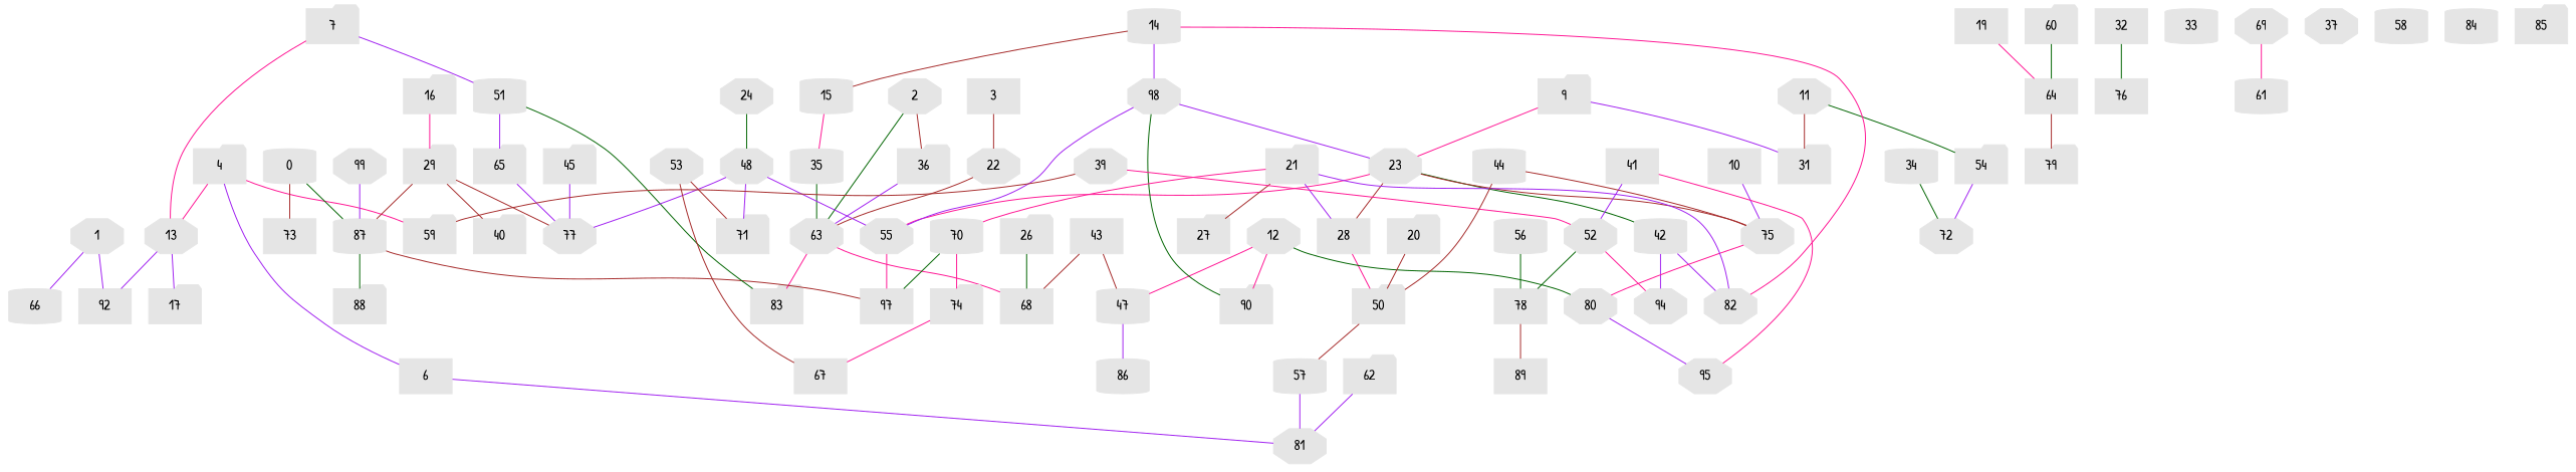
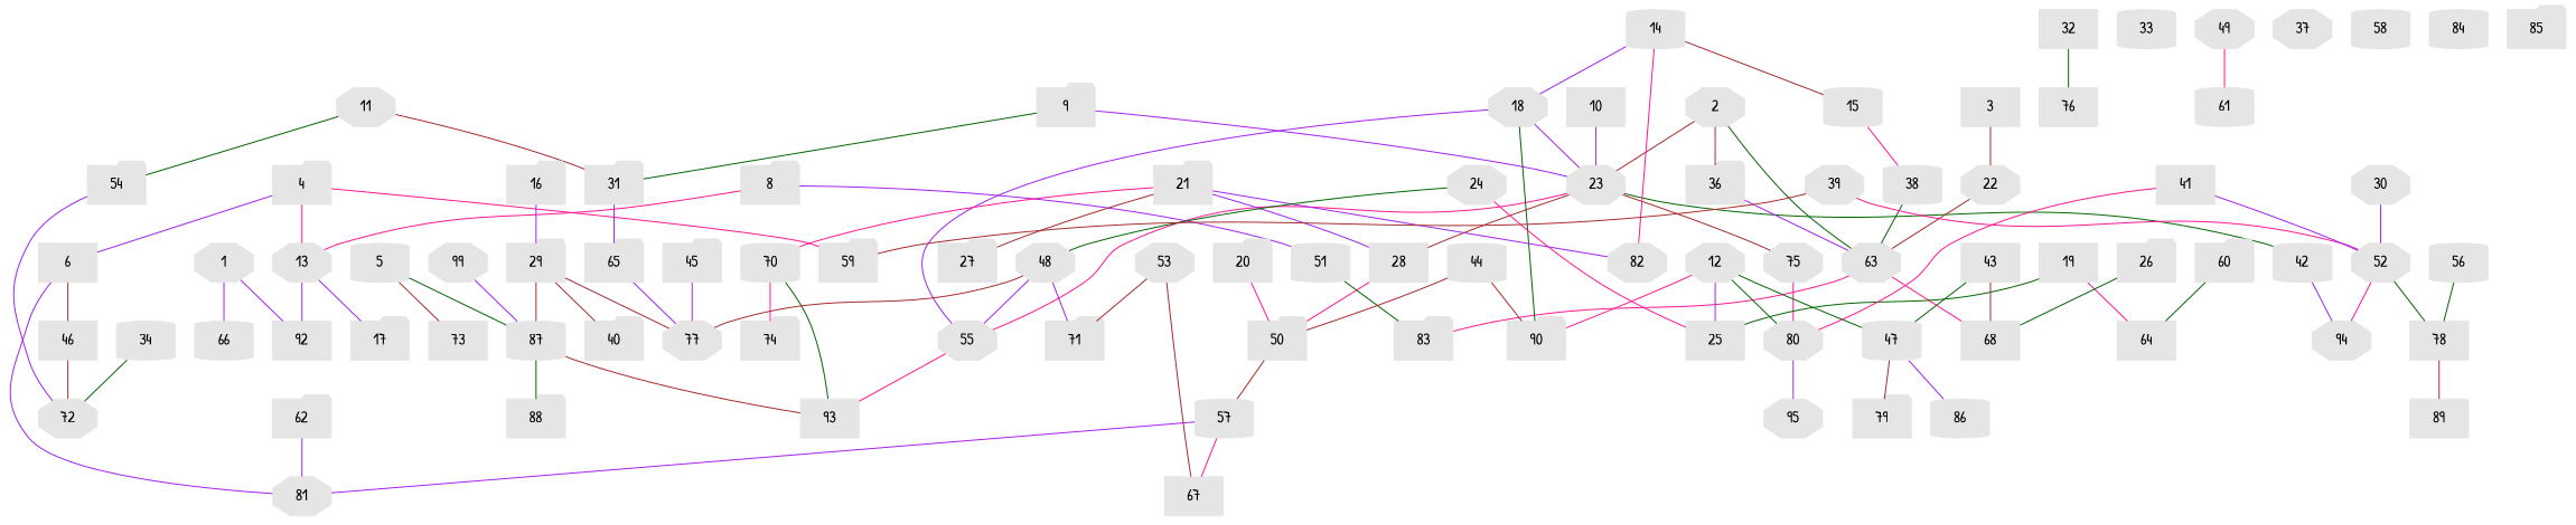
  graph {
    fontname="Patrick Hand"
    node [color=gray90 fontname="Patrick Hand" shape=octagon style=filled]
    edge [color=purple fontname="Patrick Hand"]
    66 [shape=cylinder]
    1
    92 [shape=box]
    2
    23
    36 [shape=folder]
    63
    55
    28 [shape=box]
    42 [shape=cylinder]
    75
    3 [shape=box]
    22
    4 [shape=folder]
    6 [shape=box]
    13
    59 [shape=folder]
+   46 [shape=box]
    81
    17 [shape=folder]
-   5 [shape=cylinder label=0]
+   5 [shape=cylinder]
    73 [shape=box]
    87 [shape=cylinder]
-   93 [shape=box label=97]
+   93 [shape=box]
    88 [shape=folder]
-   7 [shape=folder]
+   7 [shape=folder label=8]
    51 [shape=cylinder]
    72
    83 [shape=folder]
    65 [shape=folder]
-   38 [shape=cylinder label=35]
+   38 [shape=cylinder]
    74 [shape=folder]
    9 [shape=folder]
    31 [shape=folder]
    10 [shape=box]
    11
    54 [shape=folder]
    45 [shape=folder]
    77
+   25 [shape=box]
    12
    47 [shape=cylinder]
    80
    90 [shape=folder]
    79 [shape=folder]
    86 [shape=cylinder]
    n47 [label=95]
    14 [shape=cylinder]
    15 [shape=cylinder]
-   18 [label=98]
+   18
    82
    16 [shape=folder]
    29 [shape=folder]
    40 [shape=folder]
    71 [shape=folder]
    68 [shape=box]
    19 [shape=box]
    64 [shape=box]
    20 [shape=folder]
    50 [shape=folder]
    57 [shape=cylinder]
    21 [shape=folder]
    27 [shape=folder]
    70 [shape=cylinder]
    94
    24
    48
    26 [shape=folder]
    43 [shape=box]
+   30
    52
    78 [shape=box]
    32 [shape=box]
    76 [shape=box]
    33 [shape=cylinder]
    34 [shape=cylinder]
    61 [shape=cylinder]
    37
    39
    41 [shape=box]
    44 [shape=cylinder]
-   49 [label=69]
+   49
    67 [shape=box]
    89 [shape=box]
    53
    56 [shape=cylinder]
    58 [shape=cylinder]
    60 [shape=folder]
    62 [shape=folder]
    n90 [label=99]
    84 [shape=cylinder]
    85 [shape=folder]
    1 -- 66
    1 -- 92
+   2 -- 23 [color=brown]
    2 -- 36 [color=brown]
    2 -- 63 [color=darkgreen]
    23 -- 55 [color=deeppink]
    23 -- 28 [color=brown]
    23 -- 42 [color=darkgreen]
    23 -- 75 [color=brown]
    36 -- 63
    63 -- 83 [color=deeppink]
    63 -- 68 [color=deeppink]
    55 -- 93 [color=deeppink]
    28 -- 50 [color=deeppink]
-   42 -- 82
    42 -- 94
    75 -- 80 [color=deeppink]
    3 -- 22 [color=brown]
    22 -- 63 [color=brown]
    4 -- 6
    4 -- 13 [color=deeppink]
    4 -- 59 [color=deeppink]
+   6 -- 46 [color=brown]
    6 -- 81
    13 -- 92
    13 -- 17
+   46 -- 72 [color=brown]
    5 -- 73 [color=brown]
    5 -- 87 [color=darkgreen]
    87 -- 93 [color=brown]
    87 -- 88 [color=darkgreen]
    7 -- 13 [color=deeppink]
    7 -- 51
    51 -- 83 [color=darkgreen]
-   51 -- 65
+   31 -- 65
    65 -- 77
    38 -- 63 [color=darkgreen]
-   9 -- 23 [color=deeppink]
-   9 -- 31
-   10 -- 75
+   9 -- 23
+   9 -- 31 [color=darkgreen]
+   10 -- 23
    11 -- 31 [color=brown]
    11 -- 54 [color=darkgreen]
    54 -- 72
    45 -- 77
-   12 -- 47 [color=deeppink]
+   12 -- 25
+   12 -- 47 [color=darkgreen]
    12 -- 80 [color=darkgreen]
    12 -- 90 [color=deeppink]
-   64 -- 79 [color=brown]
+   47 -- 79 [color=brown]
    47 -- 86
    80 -- n47
    14 -- 15 [color=brown]
    14 -- 18
    14 -- 82 [color=deeppink]
    15 -- 38 [color=deeppink]
    18 -- 23
    18 -- 55
    18 -- 90 [color=darkgreen]
-   16 -- 29 [color=deeppink]
+   16 -- 29
    29 -- 87 [color=brown]
    29 -- 77 [color=brown]
    29 -- 40 [color=brown]
+   19 -- 25 [color=darkgreen]
    19 -- 64 [color=deeppink]
-   20 -- 50 [color=brown]
+   20 -- 50 [color=deeppink]
    50 -- 57 [color=brown]
    57 -- 81
-   74 -- 67 [color=deeppink]
+   57 -- 67 [color=deeppink]
    21 -- 28
    21 -- 82
    21 -- 27 [color=brown]
    21 -- 70 [color=deeppink]
    70 -- 93 [color=darkgreen]
    70 -- 74 [color=deeppink]
+   24 -- 25 [color=deeppink]
    24 -- 48 [color=darkgreen]
    48 -- 55
-   48 -- 77
+   48 -- 77 [color=brown]
    48 -- 71
    26 -- 68 [color=darkgreen]
-   43 -- 47 [color=brown]
+   43 -- 47 [color=darkgreen]
    43 -- 68 [color=brown]
+   30 -- 52
    52 -- 94 [color=deeppink]
    52 -- 78 [color=darkgreen]
    78 -- 89 [color=brown]
    32 -- 76 [color=darkgreen]
    34 -- 72 [color=darkgreen]
    39 -- 59 [color=brown]
    39 -- 52 [color=deeppink]
-   41 -- n47 [color=deeppink]
+   41 -- 80 [color=deeppink]
    41 -- 52
-   44 -- 75 [color=brown]
+   44 -- 90 [color=brown]
    44 -- 50 [color=brown]
    49 -- 61 [color=deeppink]
    53 -- 71 [color=brown]
    53 -- 67 [color=brown]
    56 -- 78 [color=darkgreen]
    60 -- 64 [color=darkgreen]
    62 -- 81
    n90 -- 87
  }
